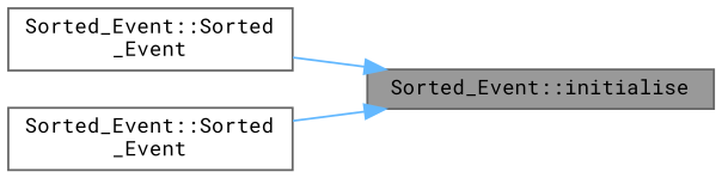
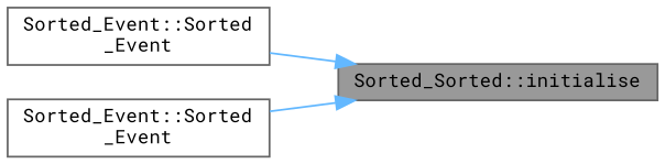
  digraph {
    rankdir=RL
    fontname="Roboto Mono"
    node [color=grey40 fillcolor=white fontname="Roboto Mono" fontsize=10 shape=box style=filled]
    edge [color=steelblue1 dir=back fontname="Roboto Mono" fontsize=10 labelfontname=Helvetica labelfontsize=10 style=solid]
-   n1 [color=gray40 fillcolor=grey60 fontcolor=black height=0.2 label="Sorted_Event::initialise" width=0.4]
+   n1 [color=gray40 fillcolor=grey60 fontcolor=black height=0.2 label="Sorted_Sorted::initialise" width=0.4]
    n2 [height=0.2 label="Sorted_Event::Sorted\l_Event" width=0.4]
    n3 [height=0.2 label="Sorted_Event::Sorted\l_Event" width=0.4]
    n1 -> n2
    n1 -> n3
  }
